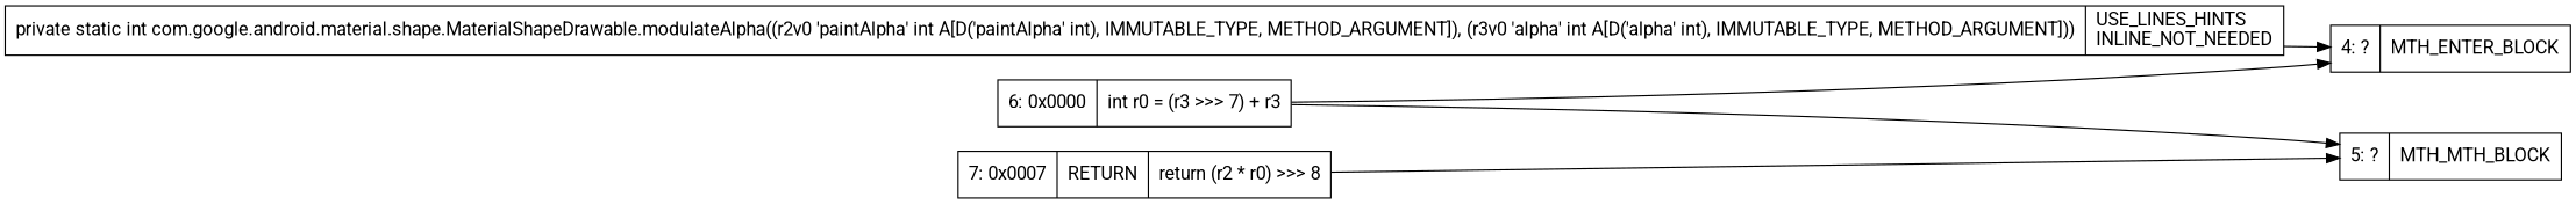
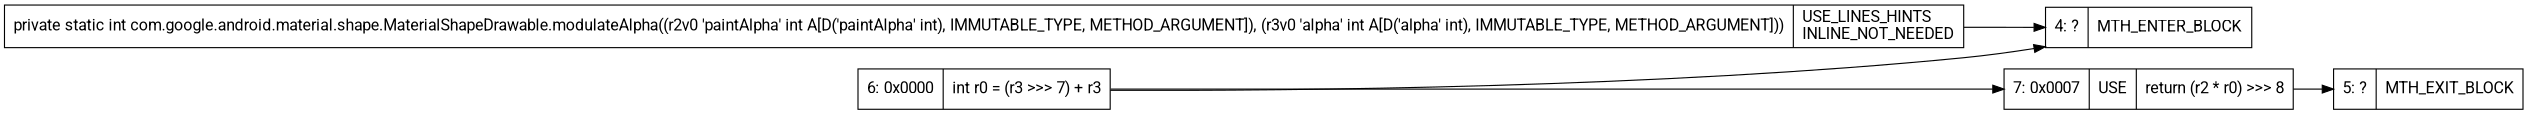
  digraph {
    fontname=Roboto
    rankdir=LR
    node [fontname=Roboto shape=record]
    edge [fontname=Roboto]
    n1 [label="{4\:\ ?|MTH_ENTER_BLOCK\l}"]
    n2 [label="{6\:\ 0x0000|int r0 = (r3 \>\>\> 7) + r3\l}"]
-   n3 [label="{7\:\ 0x0007|RETURN\l|return (r2 * r0) \>\>\> 8\l}"]
-   n4 [label="{5\:\ ?|MTH_MTH_BLOCK\l}"]
+   n3 [label="{7\:\ 0x0007|USE\l|return (r2 * r0) \>\>\> 8\l}"]
+   n4 [label="{5\:\ ?|MTH_EXIT_BLOCK\l}"]
    n5 [label="{private static int com.google.android.material.shape.MaterialShapeDrawable.modulateAlpha((r2v0 'paintAlpha' int A[D('paintAlpha' int), IMMUTABLE_TYPE, METHOD_ARGUMENT]), (r3v0 'alpha' int A[D('alpha' int), IMMUTABLE_TYPE, METHOD_ARGUMENT]))  | USE_LINES_HINTS\lINLINE_NOT_NEEDED\l}"]
    n2 -> n1
-   n2 -> n4
+   n2 -> n3
    n3 -> n4
    n5 -> n1
  }
